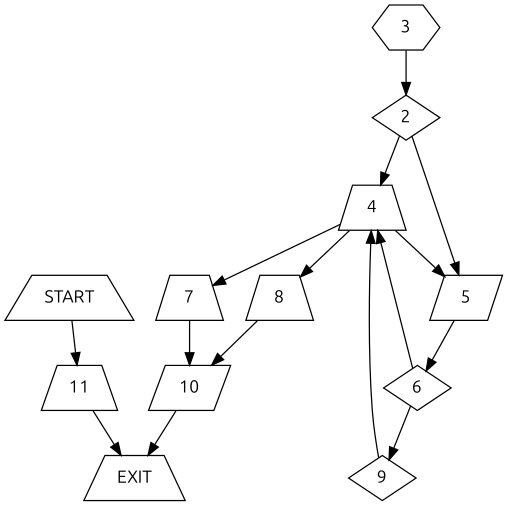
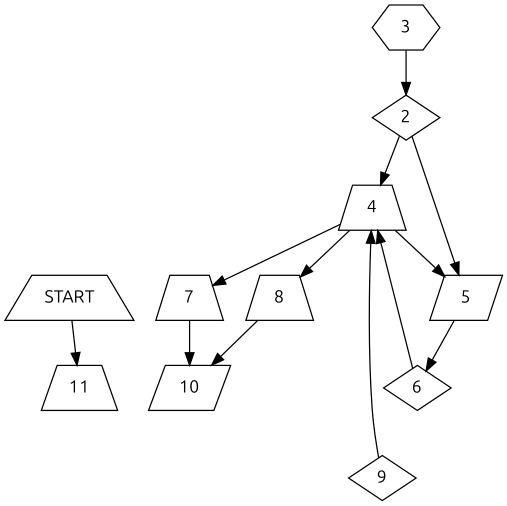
  digraph {
    fontname=Ubuntu
    node [fontname=Ubuntu shape=trapezium]
    edge [fontname=Ubuntu]
    n1 [label=START]
    11
-   n3 [label=EXIT]
    2 [shape=diamond]
    4
    5 [shape=parallelogram]
    3 [shape=hexagon]
    7
    8
    6 [shape=diamond]
    10 [shape=parallelogram]
    9 [shape=diamond]
    n1 -> 11
-   11 -> n3
    2 -> 4
    2 -> 5
    4 -> 5
    4 -> 7
    4 -> 8
    5 -> 6
    3 -> 2
    7 -> 10
    8 -> 10
    6 -> 4
-   6 -> 9
-   10 -> n3
    9 -> 4
  }
